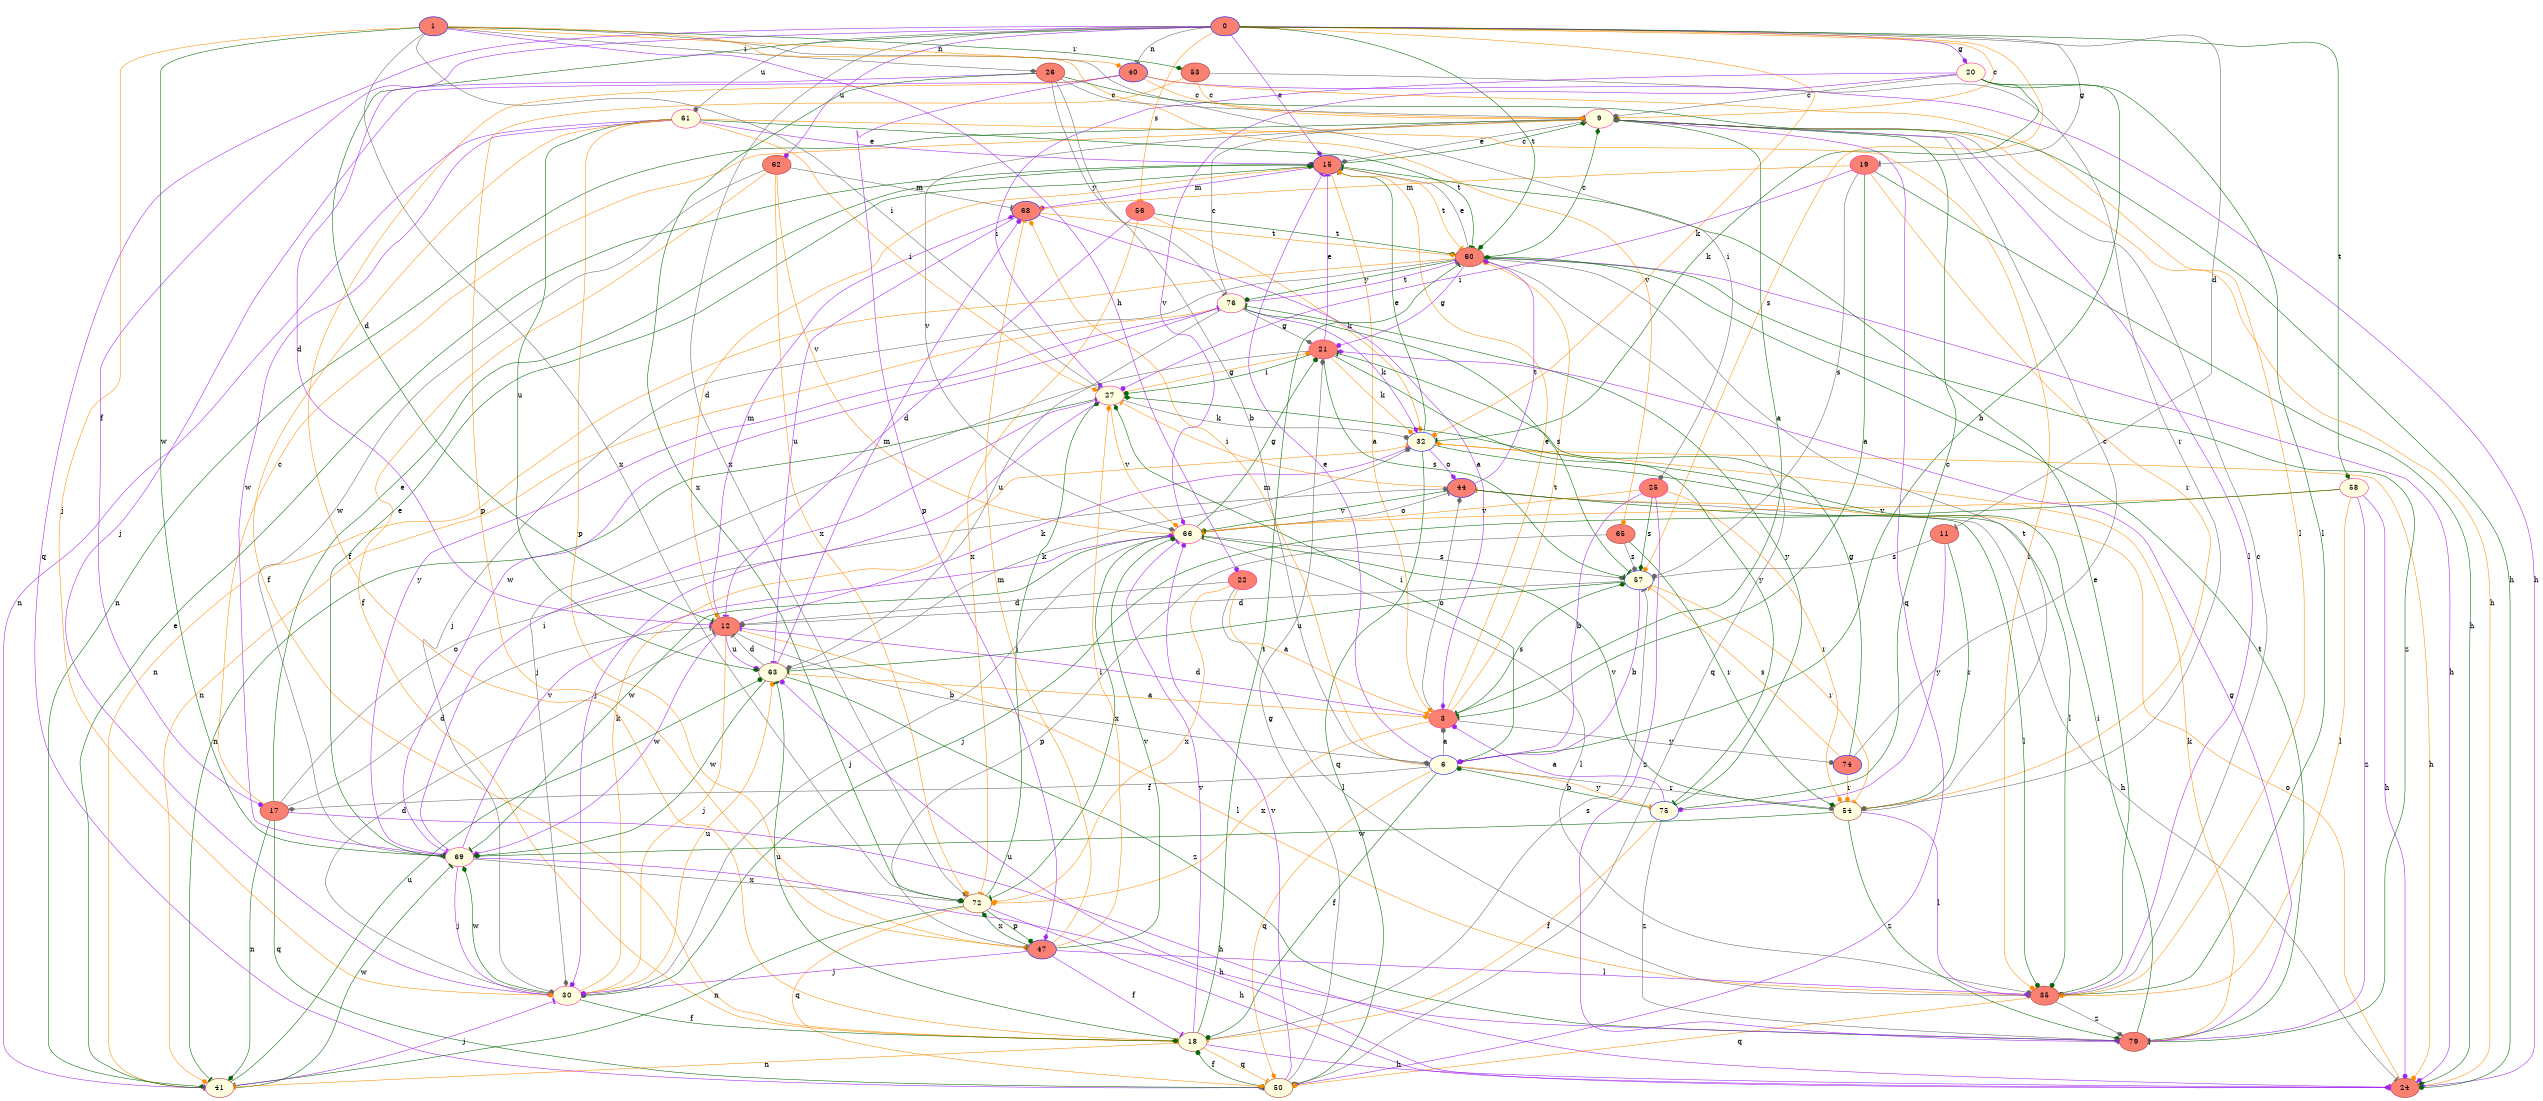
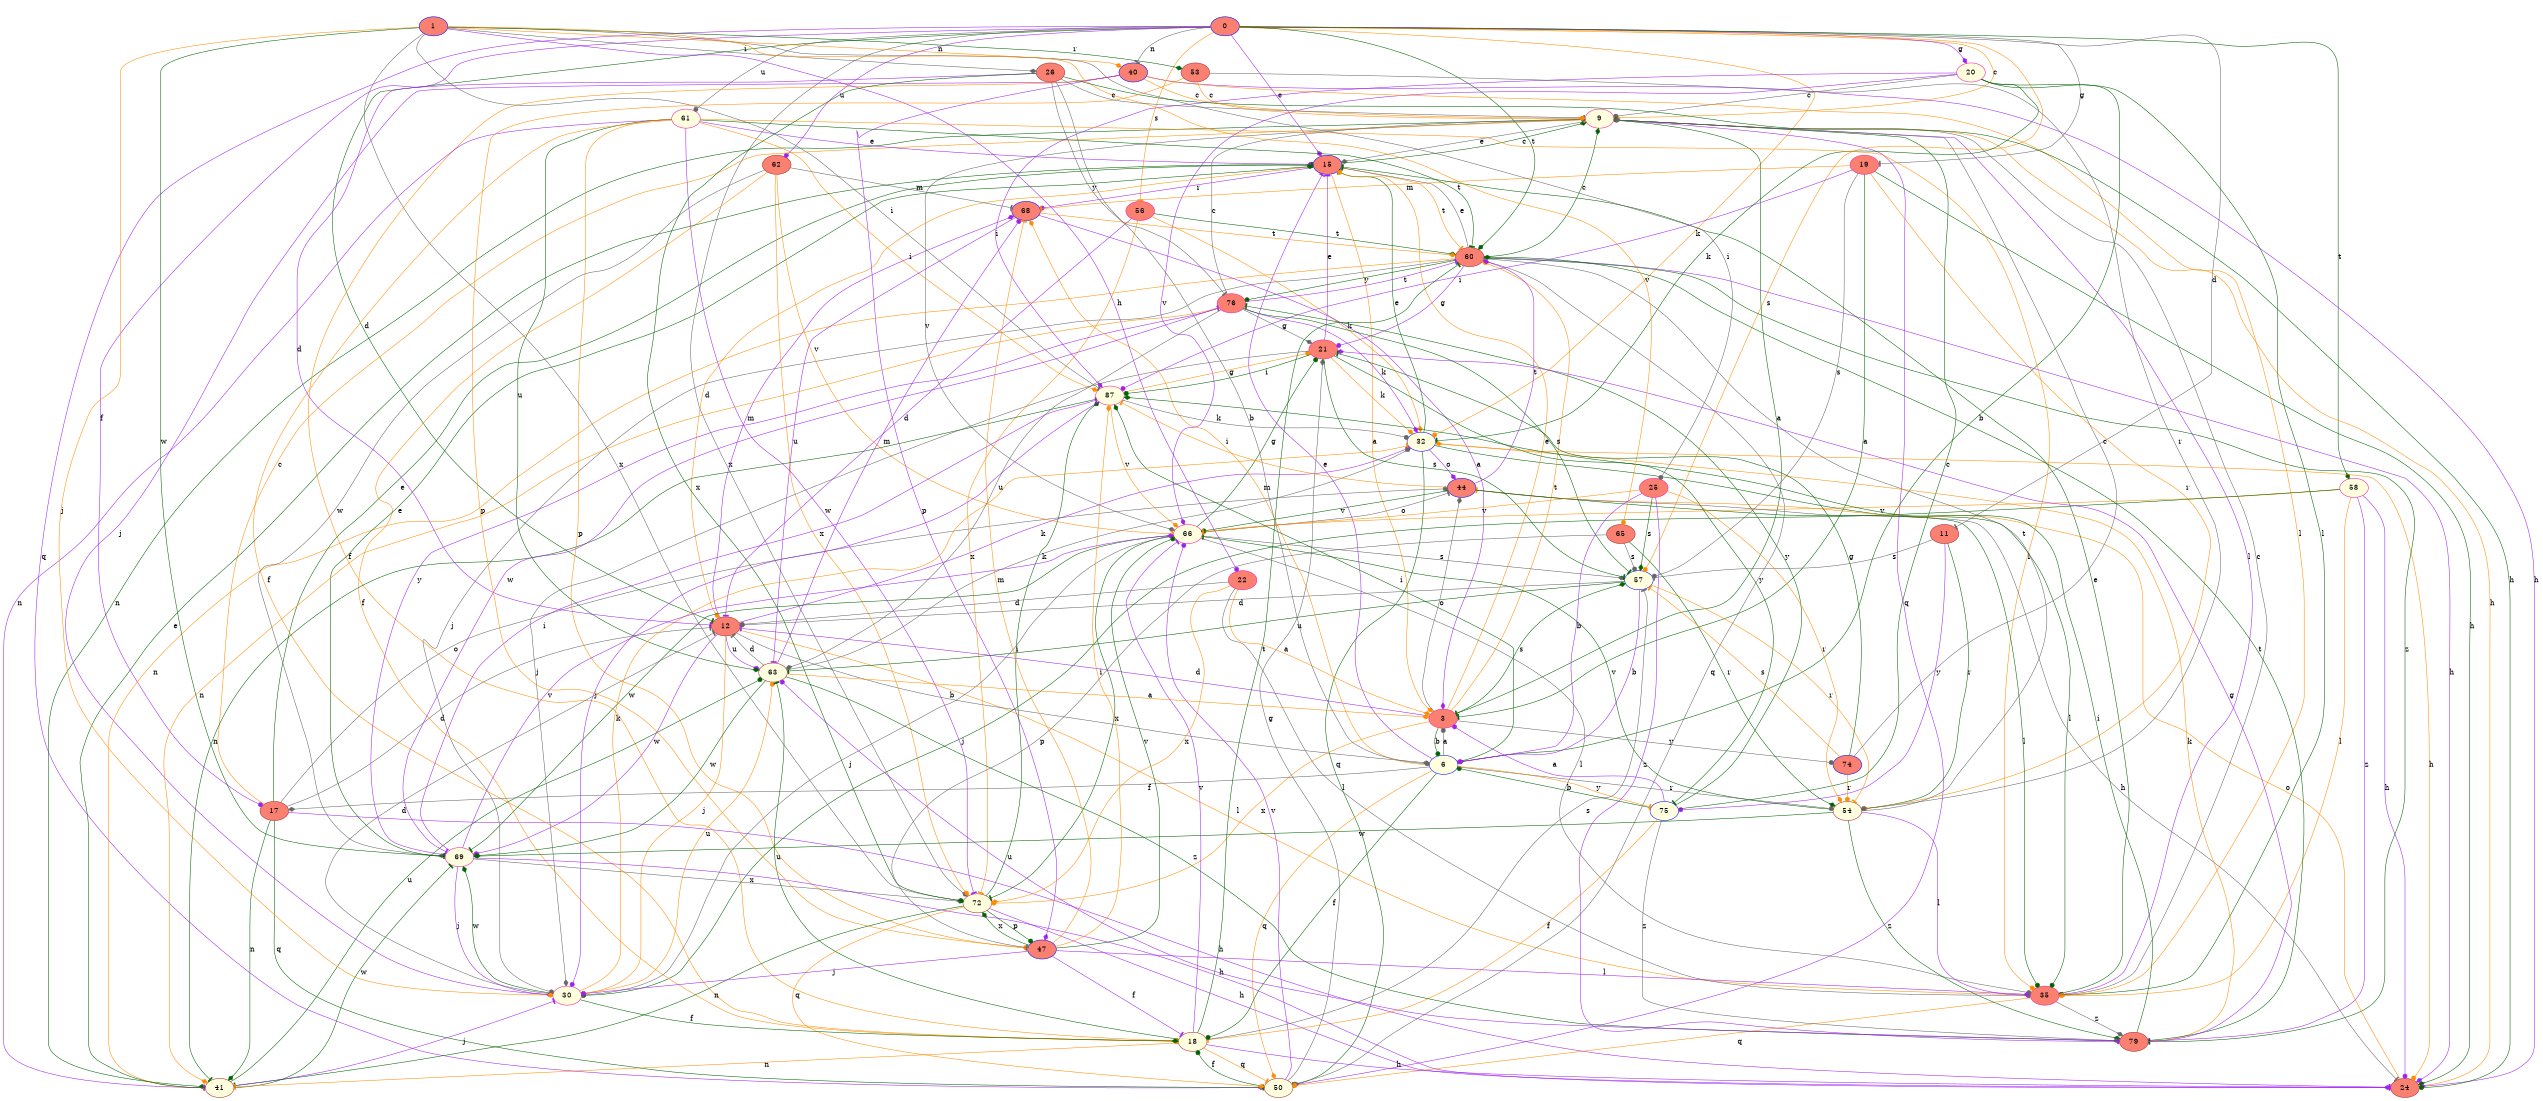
  strict digraph {
    node [color=brown fillcolor=salmon style=filled]
    edge [arrowhead=diamond color=darkgreen]
    0 [color=blue]
    9 [color=deeppink fillcolor=lightyellow]
    11
    12
    15 [color=blue]
    17
    19 [color=deeppink]
    20 [color=deeppink fillcolor=lightyellow]
    32 [color=blue fillcolor=lightyellow]
    40 [color=blue]
    50 [fillcolor=lightyellow]
    56 [color=deeppink]
    57 [color=blue fillcolor=lightyellow]
    58 [color=deeppink fillcolor=lightyellow]
    60
    61 [color=deeppink fillcolor=lightyellow]
    62
    72 [fillcolor=lightyellow]
    3 [color=deeppink]
    24
-   35
+   35 [color=deeppink]
    41 [fillcolor=lightyellow]
    66 [color=deeppink fillcolor=lightyellow]
    54 [fillcolor=lightyellow]
    75 [color=blue fillcolor=lightyellow]
    30 [color=deeppink fillcolor=lightyellow]
    69 [color=deeppink fillcolor=lightyellow]
    6 [color=blue fillcolor=lightyellow]
    n29 [color=blue label=68]
    63 [fillcolor=lightyellow]
    44 [color=blue]
-   27 [color=deeppink fillcolor=lightyellow]
+   27 [color=deeppink fillcolor=lightyellow label=87]
    18 [fillcolor=lightyellow]
    47 [color=blue]
    21 [color=deeppink]
    79
-   76 [color=deeppink fillcolor=lightyellow]
+   76 [color=deeppink]
    1 [color=blue]
    22 [color=deeppink]
    25 [color=deeppink]
    26
    53
    65
    74 [color=blue]
    0 -> 9 [color=darkorange label=c]
    0 -> 11 [arrowhead=tee color=gray40 label=d]
    0 -> 12 [arrowhead=tee label=d]
    0 -> 15 [color=purple label=e]
    0 -> 17 [arrowhead=dot color=purple label=f]
    0 -> 19 [arrowhead=tee color=gray40 label=g]
    0 -> 20 [color=purple label=g]
    0 -> 32 [arrowhead=dot color=darkorange label=k]
    0 -> 40 [arrowhead=tee color=gray40 label=n]
    0 -> 50 [color=purple label=q]
    0 -> 56 [arrowhead=tee color=darkorange label=s]
    0 -> 57 [arrowhead=dot color=darkorange label=s]
    0 -> 58 [label=t]
    0 -> 60 [label=t]
    0 -> 61 [arrowhead=dot color=gray40 label=u]
    0 -> 62 [arrowhead=dot color=purple label=u]
    0 -> 72 [color=gray40 label=x]
    9 -> 15 [color=gray40 label=e]
    9 -> 50 [color=purple label=q]
    9 -> 3 [arrowhead=tee label=a]
    9 -> 24 [arrowhead=tee color=darkorange label=h]
    9 -> 35 [arrowhead=dot color=purple label=l]
    9 -> 41 [label=n]
    9 -> 66 [color=gray40 label=v]
    11 -> 57 [arrowhead=tee color=gray40 label=s]
    11 -> 54 [label=r]
    11 -> 75 [arrowhead=dot color=purple label=y]
    12 -> 32 [arrowhead=dot color=purple label=k]
    12 -> 35 [color=darkorange label=l]
    12 -> 30 [arrowhead=dot color=darkorange label=j]
    12 -> 69 [color=purple label=w]
    12 -> 6 [color=gray40 label=b]
    12 -> n29 [color=purple label=m]
    12 -> 63 [color=purple label=u]
    15 -> 9 [label=c]
    15 -> 12 [color=darkorange label=d]
    15 -> 60 [arrowhead=tee color=darkorange label=t]
    15 -> 3 [color=darkorange label=a]
-   15 -> n29 [arrowhead=dot color=purple label=m]
+   15 -> n29 [arrowhead=dot color=purple label=r]
    17 -> 9 [arrowhead=tee color=darkorange label=c]
    17 -> 12 [arrowhead=tee color=gray40 label=d]
    17 -> 15 [label=e]
    17 -> 50 [arrowhead=tee label=q]
    17 -> 24 [arrowhead=tee color=purple label=h]
    17 -> 41 [label=n]
    17 -> 44 [arrowhead=dot color=gray40 label=o]
    19 -> 57 [arrowhead=dot color=gray40 label=s]
    19 -> 3 [arrowhead=tee label=a]
    19 -> 24 [label=h]
    19 -> 54 [color=darkorange label=r]
    19 -> n29 [arrowhead=tee color=darkorange label=m]
    19 -> 27 [arrowhead=dot color=purple label=i]
    20 -> 9 [arrowhead=dot color=gray40 label=c]
    20 -> 32 [arrowhead=tee label=k]
    20 -> 35 [arrowhead=dot label=l]
    20 -> 66 [color=purple label=v]
    20 -> 6 [label=b]
    20 -> 27 [color=purple label=i]
    32 -> 15 [arrowhead=tee label=e]
    32 -> 50 [arrowhead=tee label=q]
    32 -> 24 [arrowhead=dot color=darkorange label=h]
    32 -> 35 [arrowhead=dot label=l]
    32 -> 44 [color=purple label=o]
    40 -> 9 [color=darkorange label=c]
    40 -> 24 [color=purple label=h]
    40 -> 35 [arrowhead=dot color=darkorange label=l]
    40 -> 30 [arrowhead=dot color=purple label=j]
    40 -> 18 [color=darkorange label=f]
    40 -> 47 [color=purple label=p]
    50 -> 66 [arrowhead=dot color=purple label=v]
    50 -> 18 [arrowhead=dot label=f]
    50 -> 21 [color=gray40 label=g]
    56 -> 12 [arrowhead=tee color=purple label=d]
    56 -> 32 [color=darkorange label=k]
    56 -> 60 [label=t]
    56 -> 72 [arrowhead=tee color=darkorange label=x]
    57 -> 12 [arrowhead=dot color=gray40 label=d]
    57 -> 54 [arrowhead=tee color=darkorange label=r]
    57 -> 6 [arrowhead=dot color=purple label=b]
    57 -> 63 [arrowhead=tee label=u]
    58 -> 24 [arrowhead=dot color=purple label=h]
    58 -> 35 [color=darkorange label=l]
    58 -> 66 [arrowhead=dot color=darkorange label=v]
    58 -> 30 [arrowhead=dot label=j]
    58 -> 79 [arrowhead=tee color=purple label=z]
    60 -> 9 [label=c]
    60 -> 15 [arrowhead=tee color=gray40 label=e]
    60 -> 50 [color=gray40 label=q]
    60 -> 24 [color=purple label=h]
    60 -> 41 [arrowhead=tee color=darkorange label=n]
    60 -> 30 [arrowhead=dot color=gray40 label=j]
    60 -> 21 [arrowhead=dot color=purple label=g]
    60 -> 79 [arrowhead=tee label=z]
    60 -> 76 [arrowhead=dot label=y]
    61 -> 15 [arrowhead=dot color=purple label=e]
    61 -> 60 [arrowhead=tee label=t]
    61 -> 35 [arrowhead=dot color=darkorange label=l]
    61 -> 41 [arrowhead=tee color=purple label=n]
-   61 -> 69 [arrowhead=tee color=purple label=w]
+   61 -> 72 [arrowhead=tee color=purple label=w]
    61 -> 63 [label=u]
    61 -> 27 [color=darkorange label=i]
    61 -> 18 [arrowhead=tee color=darkorange label=f]
    61 -> 47 [arrowhead=tee color=darkorange label=p]
    62 -> 72 [color=darkorange label=x]
    62 -> 66 [arrowhead=tee color=darkorange label=v]
    62 -> 69 [color=gray40 label=w]
    62 -> n29 [arrowhead=tee color=gray40 label=m]
    62 -> 18 [arrowhead=dot color=darkorange label=f]
    72 -> 50 [color=darkorange label=q]
    72 -> 24 [color=purple label=h]
    72 -> 41 [arrowhead=tee label=n]
    72 -> 27 [label=i]
    72 -> 47 [arrowhead=dot label=p]
    3 -> 12 [arrowhead=tee color=purple label=d]
    3 -> 15 [arrowhead=dot color=darkorange label=e]
    3 -> 57 [label=s]
    3 -> 60 [color=darkorange label=t]
    3 -> 72 [arrowhead=dot color=darkorange label=x]
+   3 -> 6 [arrowhead=dot label=b]
    3 -> 44 [color=gray40 label=o]
    3 -> 74 [arrowhead=dot color=gray40 label=y]
    24 -> 44 [arrowhead=tee color=darkorange label=o]
    35 -> 9 [color=gray40 label=c]
    35 -> 15 [arrowhead=tee label=e]
    35 -> 50 [arrowhead=dot color=darkorange label=q]
    35 -> 79 [color=gray40 label=z]
    41 -> 15 [arrowhead=tee label=e]
    41 -> 30 [arrowhead=tee color=purple label=j]
    41 -> 69 [arrowhead=tee label=w]
    41 -> 63 [arrowhead=dot label=u]
    66 -> 57 [color=gray40 label=s]
    66 -> 72 [arrowhead=tee label=x]
    66 -> 35 [arrowhead=dot color=gray40 label=l]
    66 -> 30 [arrowhead=tee color=gray40 label=j]
    66 -> 69 [arrowhead=tee label=w]
    66 -> 44 [arrowhead=tee color=gray40 label=o]
    66 -> 21 [arrowhead=dot label=g]
    54 -> 60 [arrowhead=tee color=gray40 label=t]
    54 -> 35 [arrowhead=dot color=purple label=l]
    54 -> 66 [arrowhead=tee label=v]
    54 -> 69 [label=w]
    54 -> 79 [label=z]
    75 -> 9 [arrowhead=dot label=c]
    75 -> 3 [arrowhead=dot color=purple label=a]
    75 -> 6 [arrowhead=dot label=b]
    75 -> 18 [arrowhead=tee color=darkorange label=f]
    75 -> 79 [color=gray40 label=z]
    75 -> 76 [arrowhead=tee label=y]
    30 -> 12 [arrowhead=tee color=gray40 label=d]
    30 -> 32 [arrowhead=tee color=darkorange label=k]
    30 -> 69 [label=w]
    30 -> 63 [arrowhead=dot color=darkorange label=u]
    30 -> 18 [label=f]
    69 -> 15 [label=e]
    69 -> 72 [color=gray40 label=x]
    69 -> 24 [arrowhead=tee color=purple label=h]
    69 -> 66 [color=purple label=v]
    69 -> 30 [color=purple label=j]
    69 -> 27 [arrowhead=tee color=purple label=i]
    69 -> 76 [arrowhead=tee color=purple label=y]
    6 -> 15 [arrowhead=tee color=purple label=e]
    6 -> 17 [color=gray40 label=f]
    6 -> 50 [color=darkorange label=q]
    6 -> 3 [arrowhead=dot color=gray40 label=a]
    6 -> 54 [arrowhead=dot color=gray40 label=r]
    6 -> 75 [arrowhead=tee color=darkorange label=y]
    6 -> n29 [color=darkorange label=m]
    6 -> 27 [label=i]
    6 -> 18 [arrowhead=dot label=f]
    n29 -> 60 [color=darkorange label=t]
    n29 -> 3 [color=purple label=a]
    n29 -> 63 [arrowhead=tee color=purple label=u]
    63 -> 12 [arrowhead=tee color=gray40 label=d]
    63 -> 32 [color=gray40 label=k]
    63 -> 3 [color=darkorange label=a]
    63 -> 69 [label=w]
    63 -> n29 [arrowhead=dot color=purple label=m]
    63 -> 79 [arrowhead=tee label=z]
    44 -> 60 [color=purple label=t]
    44 -> 24 [arrowhead=tee color=gray40 label=h]
    44 -> 35 [arrowhead=dot label=l]
    44 -> 66 [arrowhead=dot label=v]
    44 -> 27 [arrowhead=tee color=darkorange label=i]
    27 -> 32 [arrowhead=dot color=gray40 label=k]
    27 -> 41 [arrowhead=tee label=n]
    27 -> 66 [color=darkorange label=v]
    27 -> 30 [arrowhead=dot color=purple label=j]
    27 -> 21 [arrowhead=dot color=darkorange label=g]
    18 -> 50 [arrowhead=tee color=darkorange label=q]
    18 -> 57 [arrowhead=tee color=gray40 label=s]
    18 -> 60 [arrowhead=tee label=t]
    18 -> 24 [arrowhead=tee color=purple label=h]
    18 -> 41 [arrowhead=tee color=darkorange label=n]
    18 -> 66 [arrowhead=tee color=purple label=v]
    18 -> 63 [arrowhead=tee label=u]
    47 -> 72 [label=x]
    47 -> 35 [color=purple label=l]
    47 -> 66 [arrowhead=dot label=v]
    47 -> 30 [arrowhead=dot color=purple label=j]
    47 -> n29 [arrowhead=tee color=darkorange label=m]
    47 -> 27 [color=darkorange label=i]
    47 -> 18 [arrowhead=tee color=purple label=f]
    21 -> 15 [arrowhead=tee color=purple label=e]
    21 -> 32 [color=darkorange label=k]
    21 -> 57 [arrowhead=tee label=s]
    21 -> 75 [arrowhead=tee label=y]
    21 -> 30 [color=gray40 label=j]
    21 -> 27 [arrowhead=dot label=i]
    79 -> 32 [color=darkorange label=k]
    79 -> 60 [label=t]
    79 -> 63 [arrowhead=dot color=purple label=u]
    79 -> 27 [label=i]
    79 -> 21 [color=purple label=g]
    76 -> 9 [arrowhead=dot color=gray40 label=c]
    76 -> 32 [color=purple label=k]
    76 -> 57 [arrowhead=tee label=s]
    76 -> 60 [arrowhead=tee color=purple label=t]
    76 -> 41 [color=darkorange label=n]
    76 -> 69 [arrowhead=tee color=purple label=w]
    76 -> 63 [color=gray40 label=u]
    76 -> 21 [color=gray40 label=g]
    1 -> 40 [color=darkorange label=n]
    1 -> 72 [color=gray40 label=x]
    1 -> 30 [arrowhead=dot color=darkorange label=j]
    1 -> 69 [arrowhead=tee label=w]
    1 -> 27 [arrowhead=tee color=gray40 label=i]
    1 -> 22 [arrowhead=dot color=purple label=h]
    1 -> 25 [arrowhead=dot color=gray40 label=i]
    1 -> 26 [color=gray40 label=i]
    1 -> 53 [label=r]
    1 -> 65 [arrowhead=dot color=darkorange label=v]
    22 -> 12 [arrowhead=dot color=gray40 label=d]
    22 -> 72 [color=darkorange label=x]
    22 -> 3 [color=darkorange label=a]
    22 -> 35 [arrowhead=tee color=gray40 label=l]
    25 -> 57 [label=s]
    25 -> 66 [arrowhead=tee color=darkorange label=v]
    25 -> 54 [color=darkorange label=r]
    25 -> 6 [color=purple label=b]
    25 -> 79 [arrowhead=tee color=purple label=z]
    26 -> 9 [arrowhead=tee color=gray40 label=c]
    26 -> 12 [arrowhead=tee color=purple label=d]
    26 -> 72 [arrowhead=dot label=x]
    26 -> 24 [arrowhead=dot label=h]
    26 -> 6 [arrowhead=dot color=gray40 label=b]
    26 -> 76 [arrowhead=tee color=gray40 label=y]
    53 -> 9 [color=darkorange label=c]
    53 -> 54 [arrowhead=dot color=gray40 label=r]
    53 -> 47 [arrowhead=dot color=darkorange label=p]
    65 -> 57 [arrowhead=dot color=gray40 label=s]
    65 -> 54 [label=r]
    65 -> 47 [arrowhead=tee color=gray40 label=p]
    74 -> 9 [color=gray40 label=c]
    74 -> 57 [arrowhead=tee color=darkorange label=s]
    74 -> 54 [arrowhead=dot color=darkorange label=r]
    74 -> 21 [arrowhead=tee label=g]
  }
